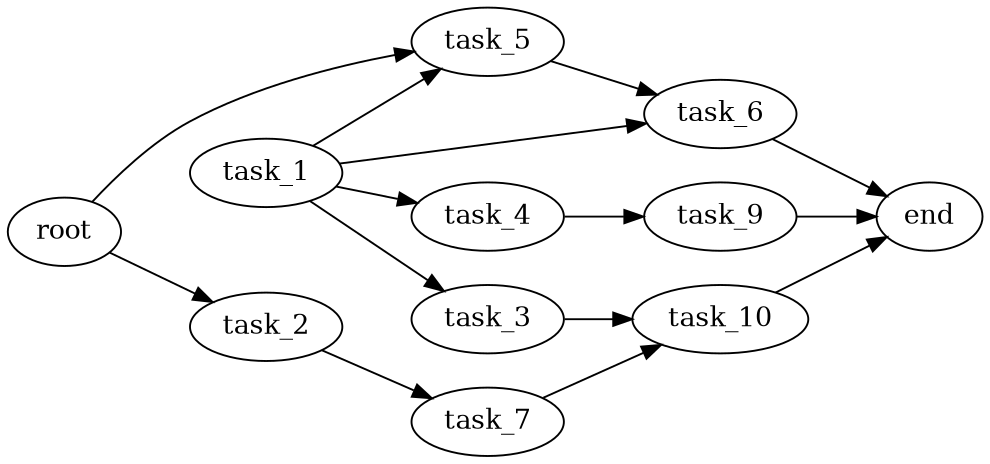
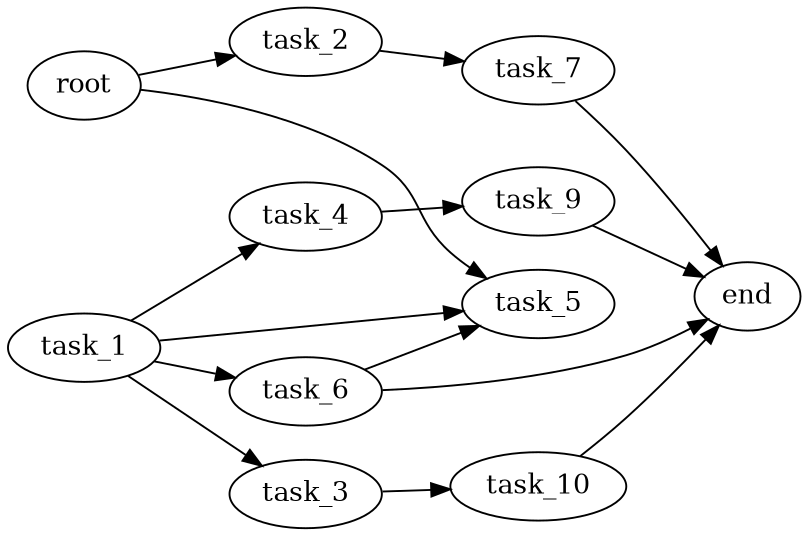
  digraph {
    rankdir=LR
    root
    task_2
    task_5
    task_1
    task_3
    task_4
    task_6
    task_7
    task_10
    task_9
    end
    root -> task_2
    root -> task_5
    task_2 -> task_7
-   task_5 -> task_6
+   task_6 -> task_5
    task_1 -> task_5
    task_1 -> task_3
    task_1 -> task_4
    task_1 -> task_6
    task_3 -> task_10
    task_4 -> task_9
    task_6 -> end
-   task_7 -> task_10
+   task_7 -> end
    task_10 -> end
    task_9 -> end
  }
